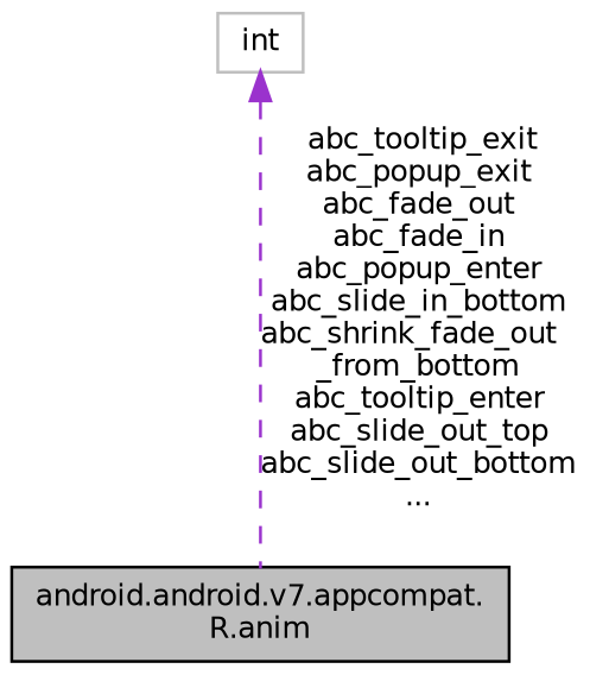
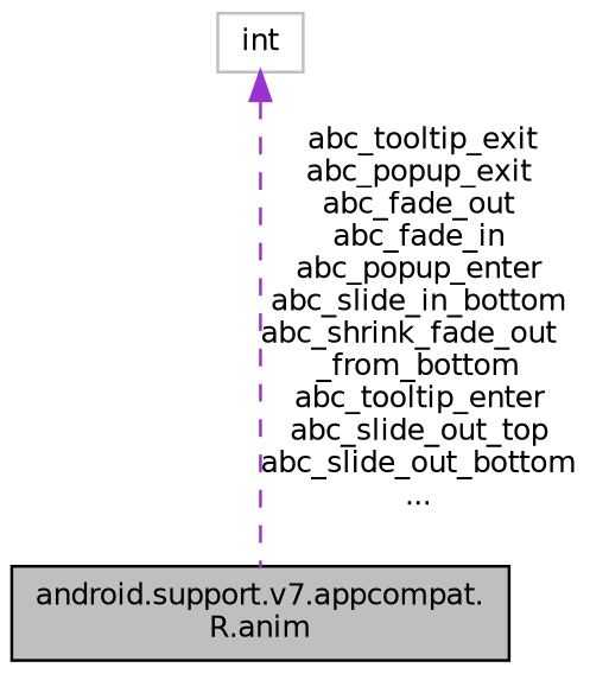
  digraph {
    node [fontname=Helvetica fontsize=10 shape=record style=filled]
-   n1 [color=black fillcolor=grey75 fontcolor=black height=0.2 label="android.android.v7.appcompat.\lR.anim" width=0.4]
+   n1 [color=black fillcolor=grey75 fontcolor=black height=0.2 label="android.support.v7.appcompat.\lR.anim" width=0.4]
    n2 [color=grey75 fillcolor=white height=0.2 label=int width=0.4]
    n2 -> n1 [color=darkorchid3 dir=back fontname=Helvetica fontsize=10 label=" abc_tooltip_exit\nabc_popup_exit\nabc_fade_out\nabc_fade_in\nabc_popup_enter\nabc_slide_in_bottom\nabc_shrink_fade_out\l_from_bottom\nabc_tooltip_enter\nabc_slide_out_top\nabc_slide_out_bottom\n..." labelfontname=Helvetica labelfontsize=10 style=dashed]
  }
